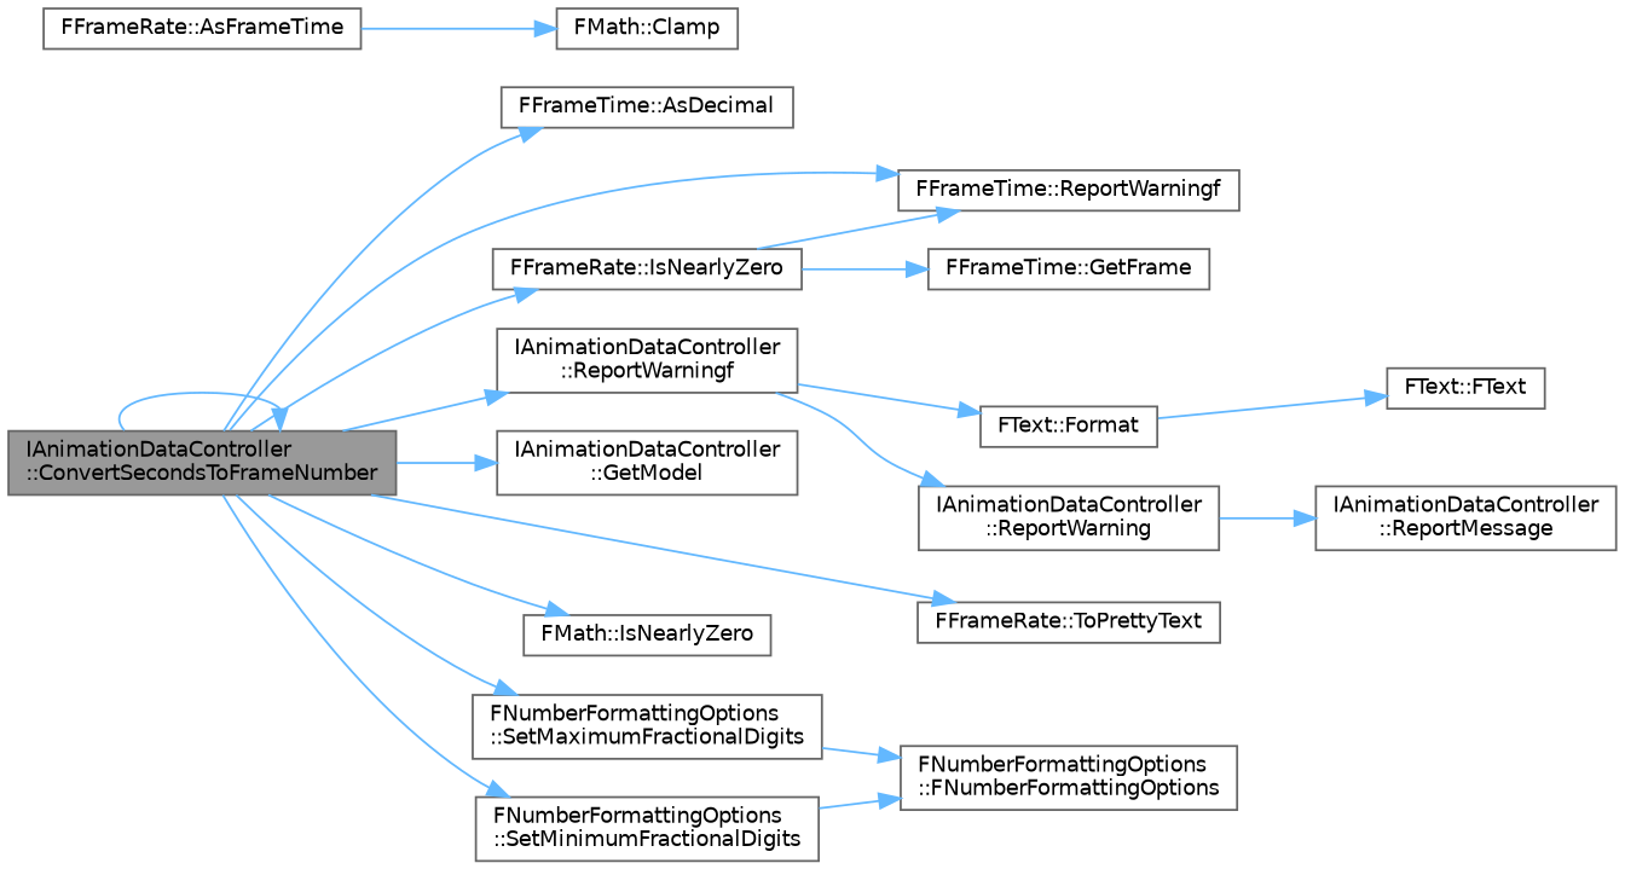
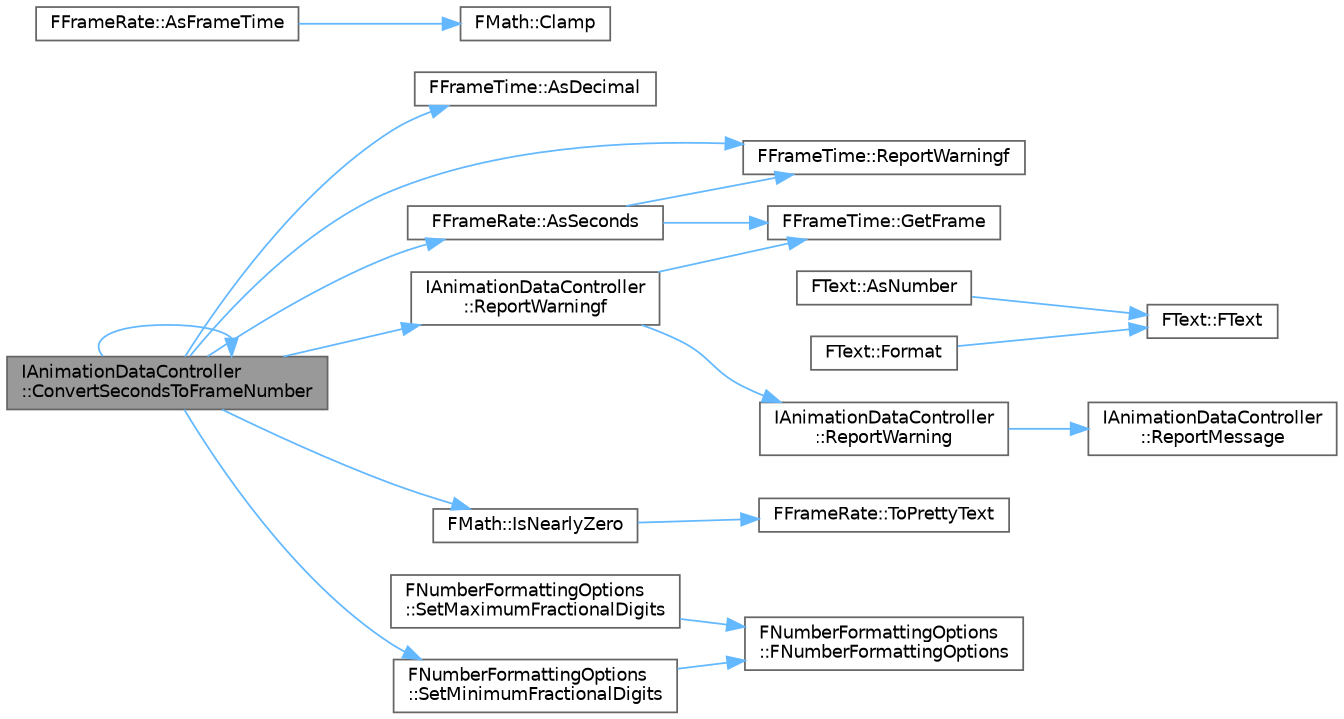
  digraph {
    rankdir=LR
    node [color=grey40 fillcolor=white fontname=Helvetica fontsize=10 shape=box style=filled]
    edge [color=steelblue1 fontname=Helvetica fontsize=10 labelfontname=Helvetica labelfontsize=10 style=solid]
    n1 [color=gray40 fillcolor=grey60 fontcolor=black height=0.2 label="IAnimationDataController\l::ConvertSecondsToFrameNumber" width=0.4]
    n2 [height=0.2 label="FFrameTime::AsDecimal" width=0.4]
-   n3 [height=0.2 label="FFrameRate::IsNearlyZero" width=0.4]
+   n3 [height=0.2 label="FFrameRate::AsSeconds" width=0.4]
    n4 [height=0.2 label="FFrameTime::ReportWarningf" width=0.4]
-   n5 [height=0.2 label="IAnimationDataController\l::GetModel" width=0.4]
    n6 [height=0.2 label="FMath::IsNearlyZero" width=0.4]
    n7 [height=0.2 label="IAnimationDataController\l::ReportWarningf" width=0.4]
    n8 [height=0.2 label="FNumberFormattingOptions\l::SetMaximumFractionalDigits" width=0.4]
    n9 [height=0.2 label="FNumberFormattingOptions\l::SetMinimumFractionalDigits" width=0.4]
    n10 [height=0.2 label="FFrameRate::ToPrettyText" width=0.4]
    n11 [height=0.2 label="FFrameRate::AsFrameTime" width=0.4]
    n12 [height=0.2 label="FMath::Clamp" width=0.4]
+   n13 [height=0.2 label="FText::AsNumber" width=0.4]
    n14 [height=0.2 label="FText::FText" width=0.4]
    n15 [height=0.2 label="FFrameTime::GetFrame" width=0.4]
    n16 [height=0.2 label="FText::Format" width=0.4]
    n17 [height=0.2 label="IAnimationDataController\l::ReportWarning" width=0.4]
    n18 [height=0.2 label="FNumberFormattingOptions\l::FNumberFormattingOptions" width=0.4]
    n19 [height=0.2 label="IAnimationDataController\l::ReportMessage" width=0.4]
    n1 -> n1
    n1 -> n2
    n1 -> n3
    n1 -> n4
-   n1 -> n5
    n1 -> n6
    n1 -> n7
-   n1 -> n8
    n1 -> n9
-   n1 -> n10
+   n6 -> n10
    n3 -> n4
    n3 -> n15
-   n7 -> n16
+   n7 -> n15
    n7 -> n17
    n8 -> n18
    n9 -> n18
    n11 -> n12
+   n13 -> n14
    n16 -> n14
    n17 -> n19
  }
